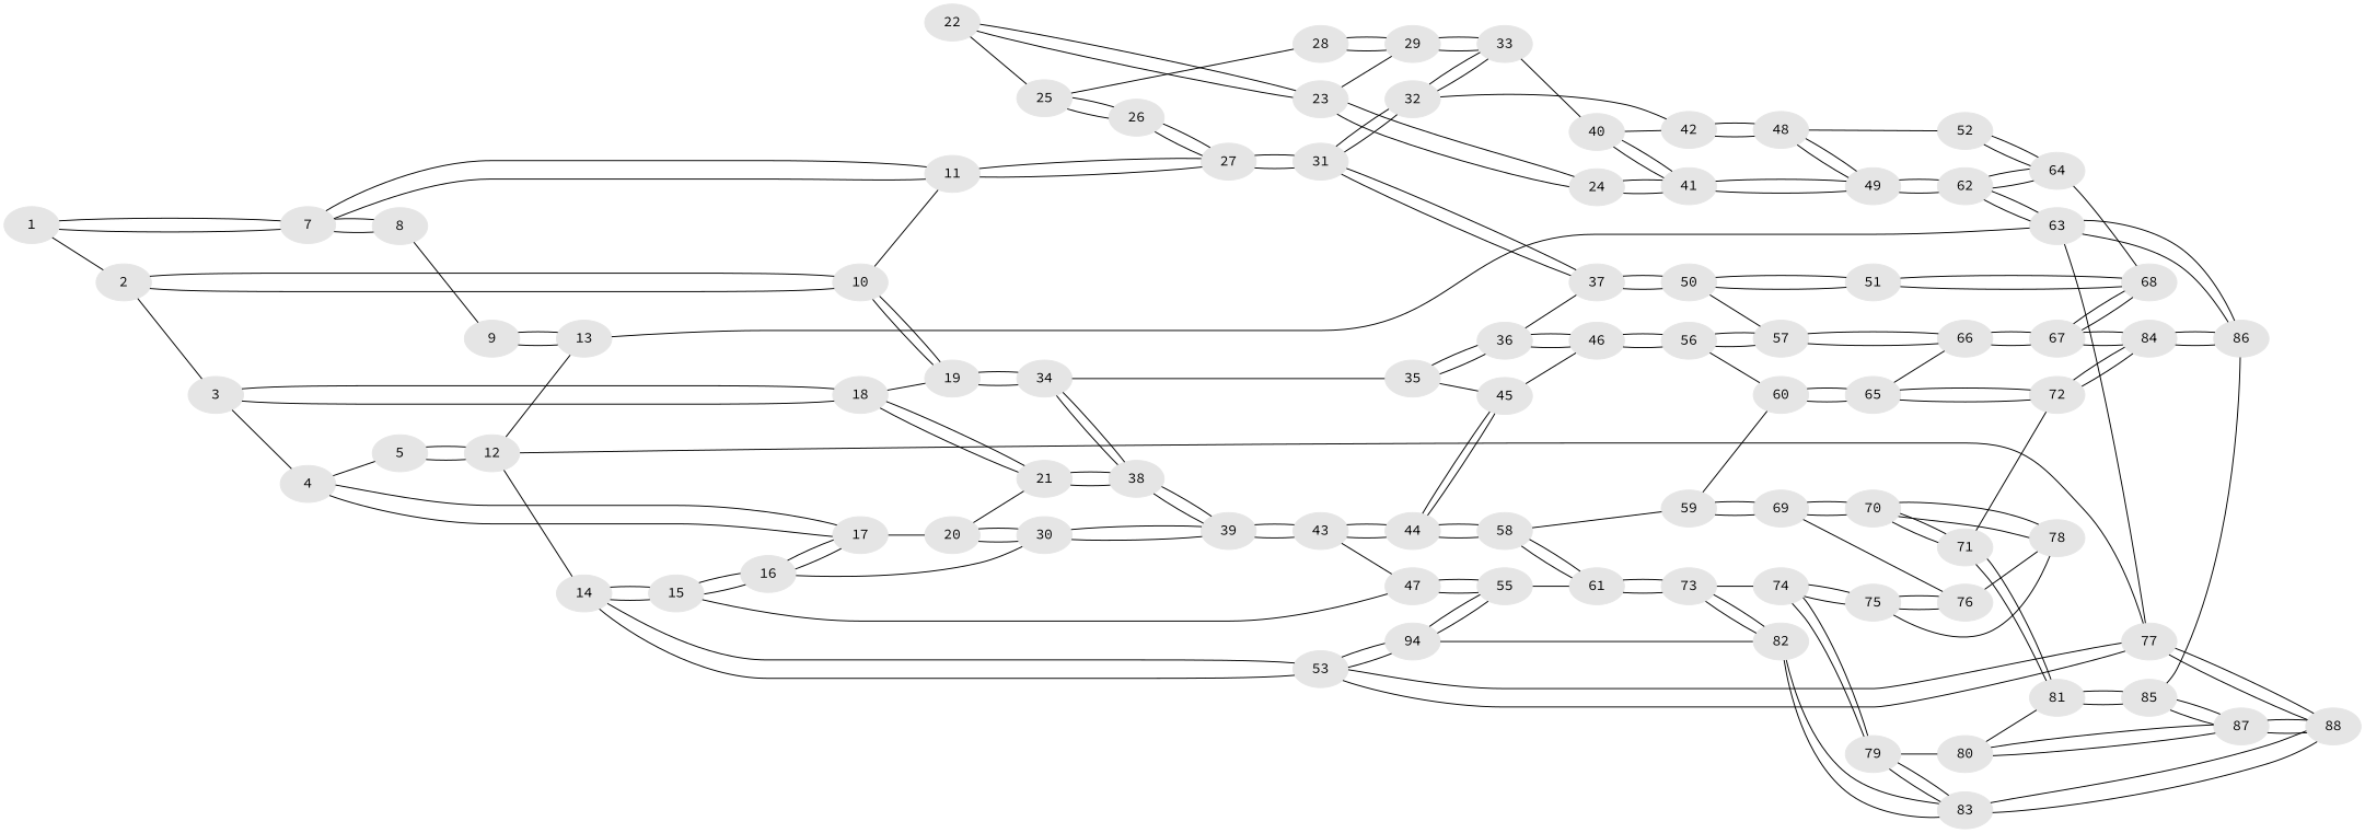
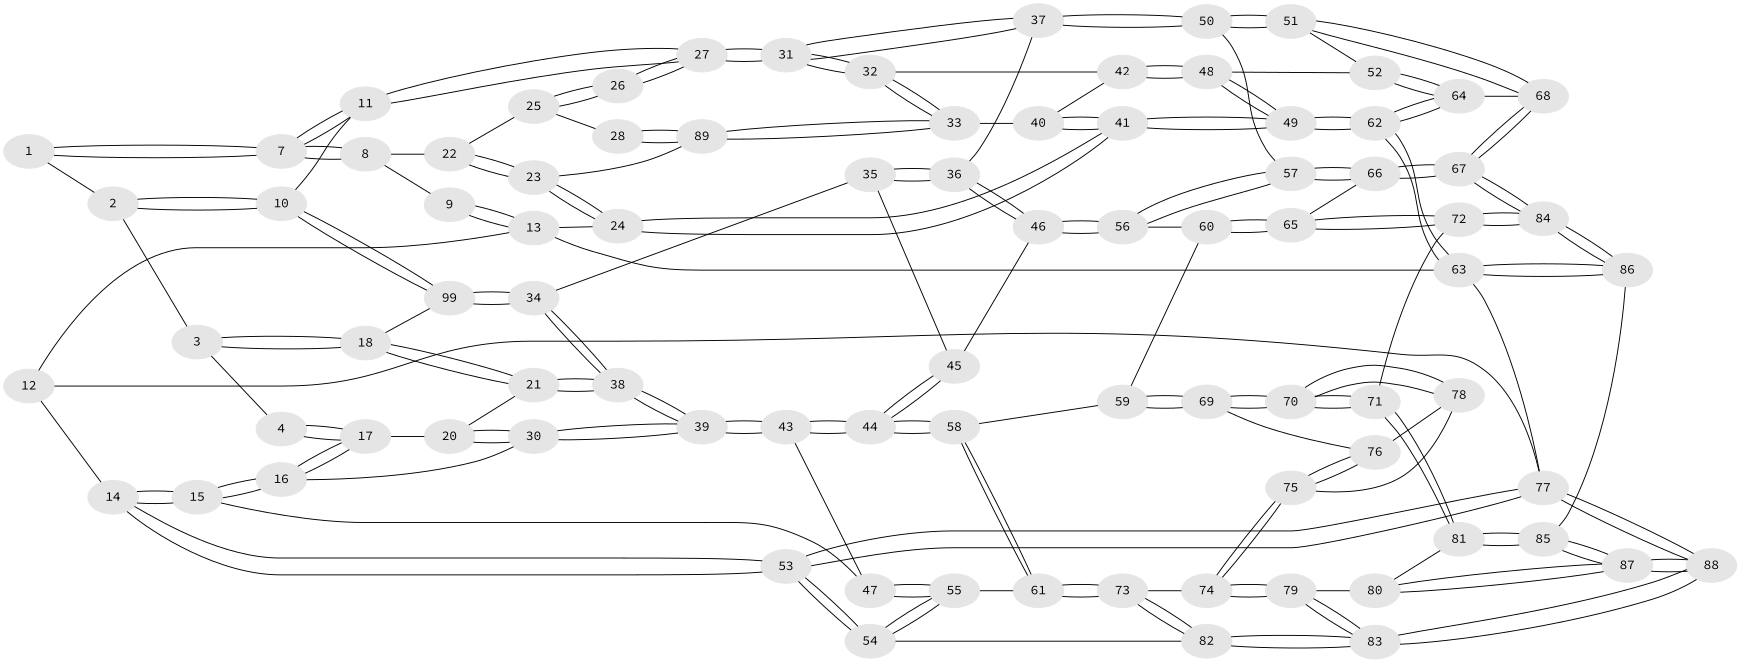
  graph {
    fontname="Source Code Pro"
    rankdir=LR
    node [color=gray90 fontname="Source Code Pro" style=filled]
    edge [fontname="Source Code Pro"]
    1
    2
    7
    3
    10
    8
    11
    4
    18
-   19
-   5
+   19 [label=99]
    17
    21
    12
    20
    13
    14
    77
    9
    22
    27
    23
    25
    24
    63
    34
    31
    15
    53
    88
    41
    86
    16
    47
-   54 [label=94]
+   54
    30
    55
    39
    38
    35
-   29
+   29 [label=89]
    26
    28
    33
    49
    32
    37
    40
    43
    42
    50
    48
    36
    45
    46
    56
    51
    57
    44
    62
    52
    58
    61
    59
    60
    64
    68
    66
    82
    83
    73
    65
    67
    69
    70
    76
    72
    74
    84
    71
    78
    81
    85
    75
    79
    80
    87
    1 -- 2
    1 -- 7
    1 -- 7
    2 -- 3
    2 -- 10
    2 -- 10
    7 -- 8
    7 -- 8
    7 -- 11
    7 -- 11
    3 -- 4
    3 -- 18
    3 -- 18
    10 -- 11
    10 -- 19
    10 -- 19
    8 -- 9
+   8 -- 22
    11 -- 27
    11 -- 27
-   4 -- 5
    4 -- 17
    4 -- 17
    18 -- 19
    18 -- 21
    18 -- 21
    19 -- 34
    19 -- 34
-   5 -- 12
-   5 -- 12
    17 -- 20
    21 -- 38
    21 -- 38
    12 -- 13
    12 -- 14
    12 -- 77
    20 -- 21
    20 -- 30
    20 -- 30
+   13 -- 24
    13 -- 63
    14 -- 15
    14 -- 15
    14 -- 53
    14 -- 53
    77 -- 88
    77 -- 88
    9 -- 13
    9 -- 13
    22 -- 23
    22 -- 23
    22 -- 25
    27 -- 31
    27 -- 31
    23 -- 24
    23 -- 24
    23 -- 29
    25 -- 26
    25 -- 26
    25 -- 28
    24 -- 41
    24 -- 41
    63 -- 77
    63 -- 86
    63 -- 86
    34 -- 38
    34 -- 38
    34 -- 35
    31 -- 32
    31 -- 32
    31 -- 37
    31 -- 37
    15 -- 16
    15 -- 16
    15 -- 47
    53 -- 77
    53 -- 77
    53 -- 54
    53 -- 54
    41 -- 49
    41 -- 49
    16 -- 17
    16 -- 17
    16 -- 30
    47 -- 55
    47 -- 55
    54 -- 55
    54 -- 55
    54 -- 82
    30 -- 39
    30 -- 39
    55 -- 61
    39 -- 43
    39 -- 43
    38 -- 39
    38 -- 39
    35 -- 36
    35 -- 36
    35 -- 45
    29 -- 33
    29 -- 33
    26 -- 27
    26 -- 27
    28 -- 29
    28 -- 29
    33 -- 40
    49 -- 62
    49 -- 62
    32 -- 33
    32 -- 33
    32 -- 42
    37 -- 50
    37 -- 50
    40 -- 41
    40 -- 41
    40 -- 42
    43 -- 47
    43 -- 44
    43 -- 44
    42 -- 48
    42 -- 48
    50 -- 51
    50 -- 51
    50 -- 57
    48 -- 49
    48 -- 49
    48 -- 52
    36 -- 37
    36 -- 46
    36 -- 46
    45 -- 46
    46 -- 56
    46 -- 56
    56 -- 57
    56 -- 57
    56 -- 60
+   51 -- 52
    51 -- 68
    51 -- 68
    57 -- 66
    57 -- 66
    44 -- 45
    44 -- 45
    44 -- 58
    44 -- 58
    62 -- 63
    62 -- 63
    62 -- 64
    62 -- 64
    52 -- 64
    52 -- 64
    58 -- 61
    58 -- 61
    58 -- 59
    61 -- 73
    61 -- 73
    59 -- 60
    59 -- 69
    59 -- 69
    60 -- 65
    60 -- 65
    64 -- 68
    66 -- 67
    66 -- 67
    82 -- 83
    82 -- 83
    83 -- 88
    83 -- 88
    73 -- 82
    73 -- 82
    73 -- 74
    65 -- 66
    65 -- 72
    65 -- 72
    67 -- 68
    67 -- 68
    67 -- 84
    67 -- 84
    69 -- 70
    69 -- 70
    69 -- 76
    70 -- 71
    70 -- 71
    70 -- 78
    70 -- 78
    76 -- 78
    72 -- 84
    72 -- 84
    74 -- 75
    74 -- 75
    74 -- 79
    74 -- 79
    84 -- 86
    84 -- 86
    71 -- 72
    71 -- 81
    71 -- 81
    81 -- 85
    81 -- 85
    85 -- 86
    85 -- 87
    85 -- 87
    75 -- 76
    75 -- 76
    75 -- 78
    79 -- 83
    79 -- 83
    79 -- 80
    80 -- 81
    80 -- 87
    80 -- 87
    87 -- 88
    87 -- 88
  }
